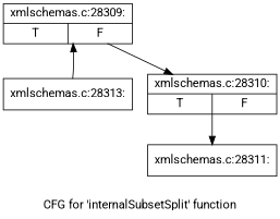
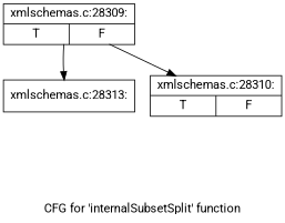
  digraph {
    fontname=Roboto
    label="CFG for 'internalSubsetSplit' function"
    node [fontname=Roboto shape=record]
    edge [fontname=Roboto]
    n1 [label="{xmlschemas.c:28309:|{<s0>T|<s1>F}}"]
    n2 [label="{xmlschemas.c:28313:}"]
    n3 [label="{xmlschemas.c:28310:|{<s0>T|<s1>F}}"]
-   n4 [label="{xmlschemas.c:28311:}"]
-   n2 -> n1
+   n1 -> n2
    n1 -> n3
-   n3 -> n4
  }
